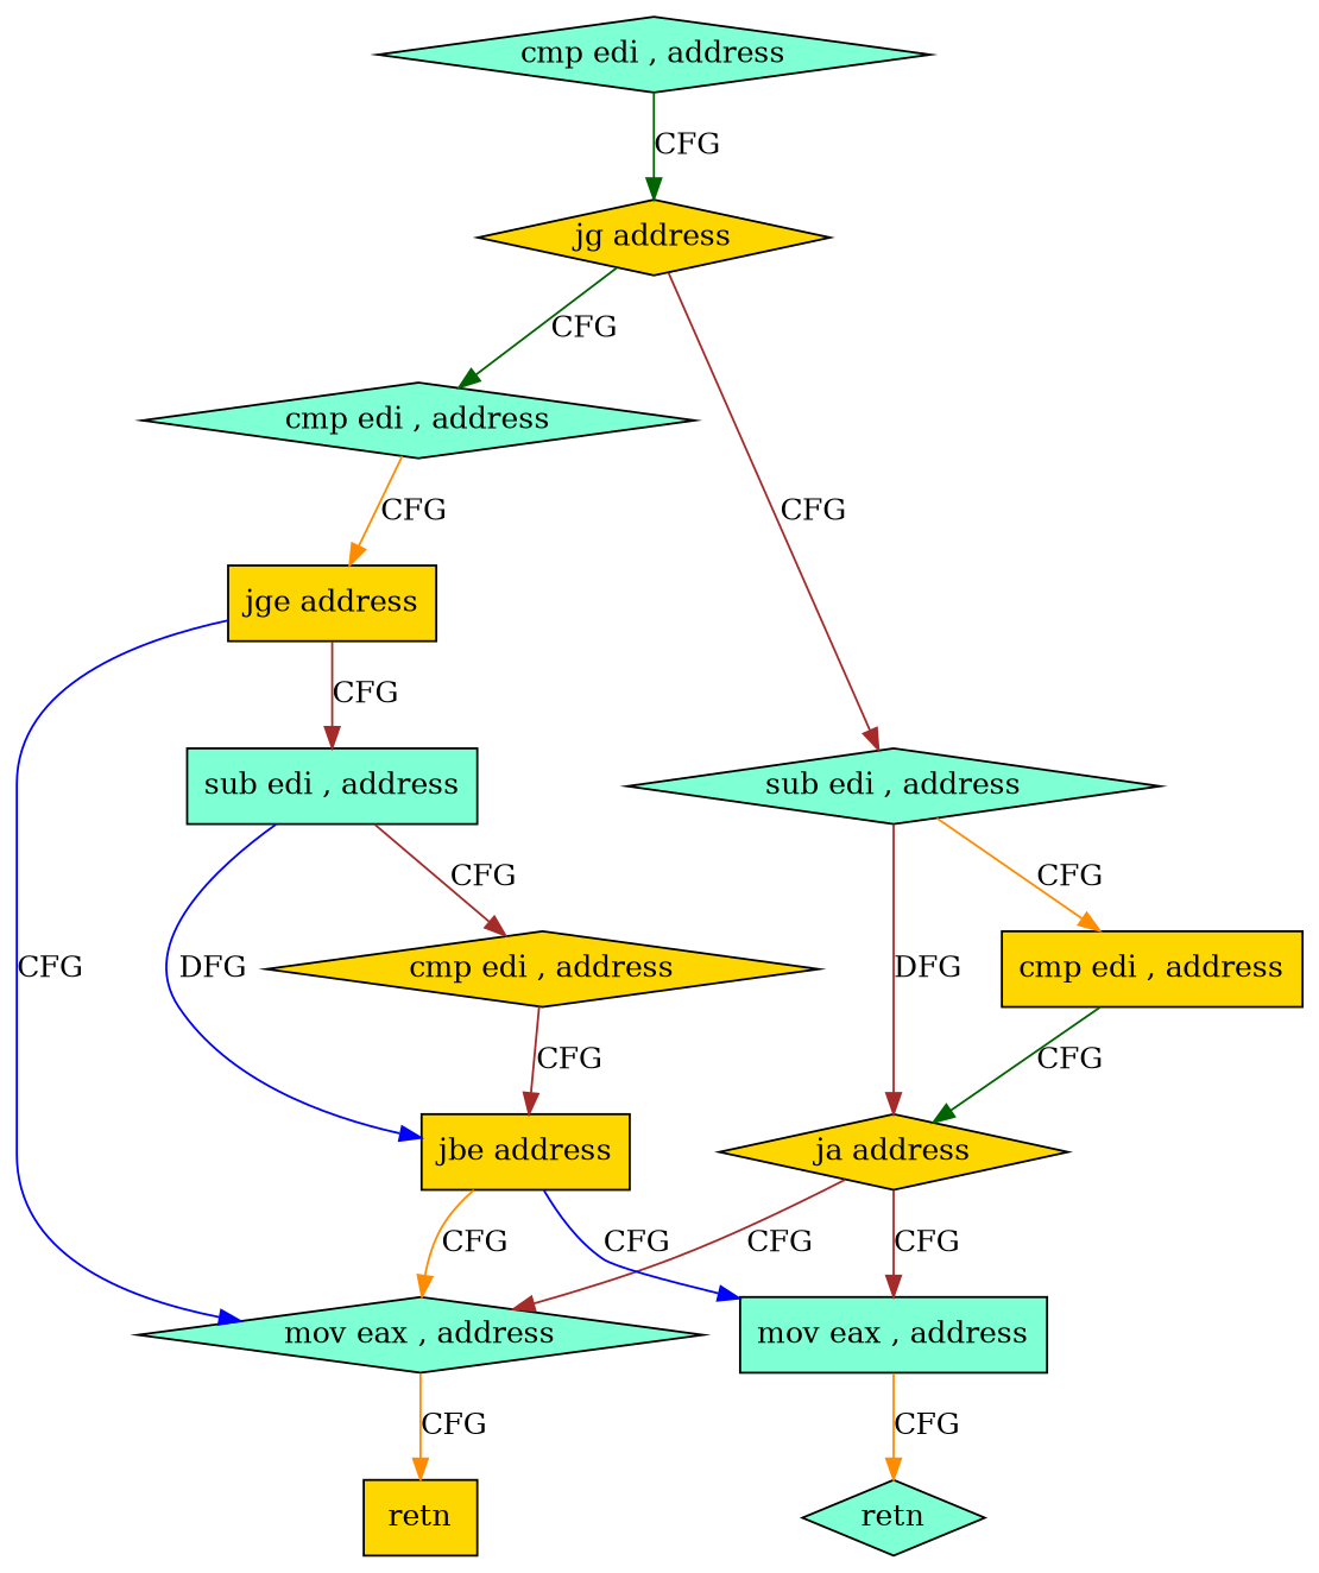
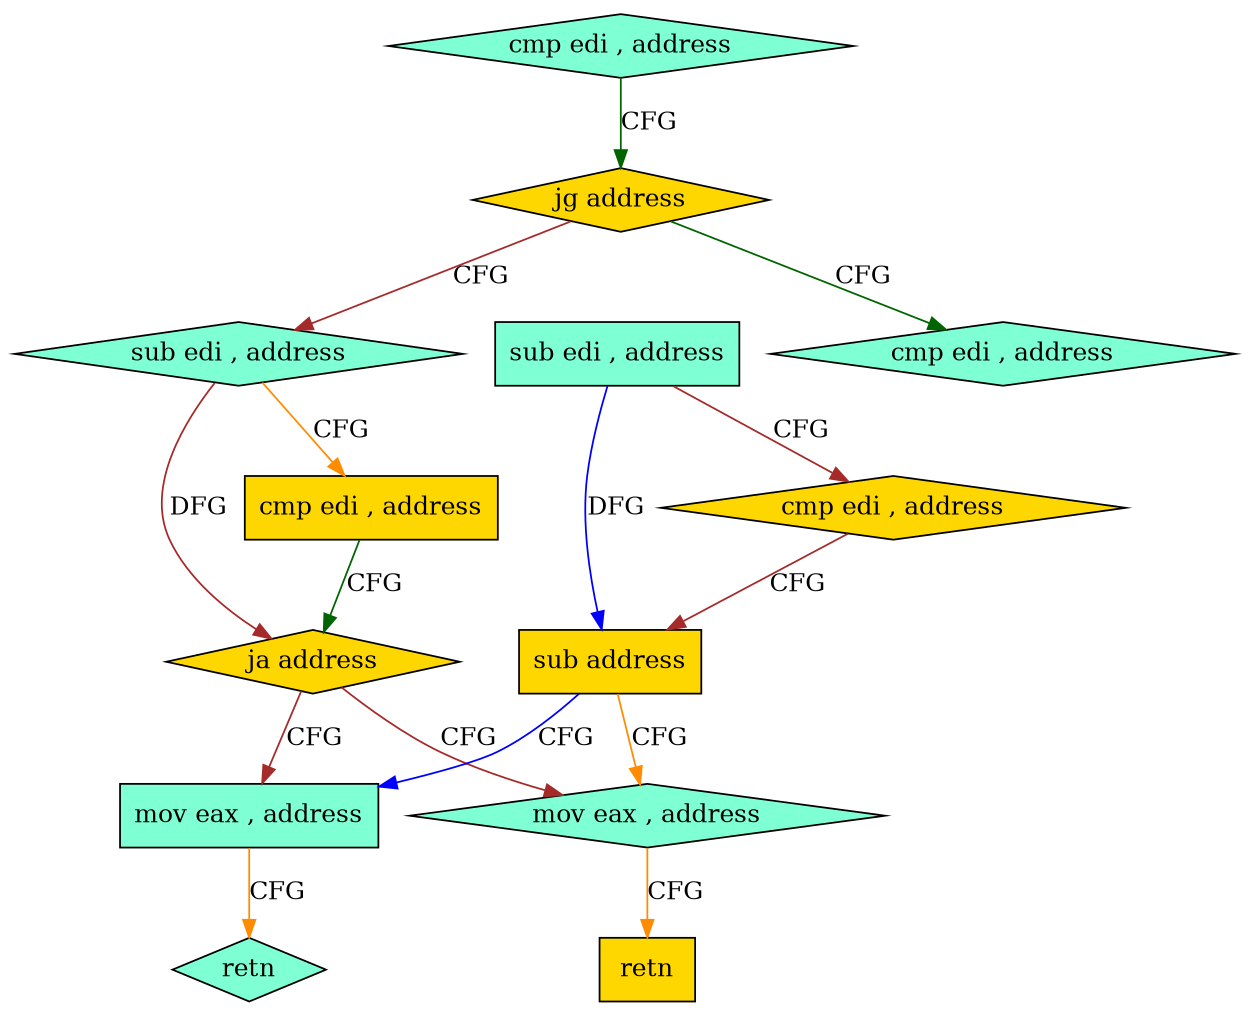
  digraph {
    node [fillcolor=aquamarine shape=diamond style=filled]
    edge [color=brown]
    n1 [label="cmp edi , address"]
    n2 [fillcolor=gold label="jg address"]
    n3 [label="sub edi , address"]
    n4 [label="cmp edi , address"]
    n5 [fillcolor=gold label="cmp edi , address" shape=box]
    n6 [fillcolor=gold label="ja address"]
-   n7 [fillcolor=gold label="jge address" shape=box]
    n8 [label="mov eax , address" shape=box]
    n9 [label="mov eax , address"]
    n10 [label="sub edi , address" shape=box]
    n11 [label=retn]
    n12 [fillcolor=gold label=retn shape=box]
    n13 [fillcolor=gold label="cmp edi , address"]
-   n14 [fillcolor=gold label="jbe address" shape=box]
+   n14 [fillcolor=gold label="sub address" shape=box]
    n1 -> n2 [color=darkgreen label=CFG]
    n2 -> n3 [label=CFG]
    n2 -> n4 [color=darkgreen label=CFG]
    n3 -> n5 [color=darkorange label=CFG]
    n3 -> n6 [label=DFG]
-   n4 -> n7 [color=darkorange label=CFG]
    n5 -> n6 [color=darkgreen label=CFG]
    n6 -> n8 [label=CFG]
    n6 -> n9 [label=CFG]
-   n7 -> n9 [color=blue label=CFG]
-   n7 -> n10 [label=CFG]
    n8 -> n11 [color=darkorange label=CFG]
    n9 -> n12 [color=darkorange label=CFG]
    n10 -> n13 [label=CFG]
    n10 -> n14 [color=blue label=DFG]
    n13 -> n14 [label=CFG]
    n14 -> n8 [color=blue label=CFG]
    n14 -> n9 [color=darkorange label=CFG]
  }
